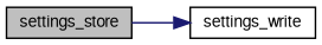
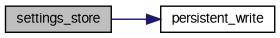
  digraph {
    rankdir=LR
    node [color=black fontname=FreeSans fontsize=10 shape=record style=filled]
    n1 [fillcolor=grey75 fontcolor=black height=0.2 label=settings_store width=0.4]
-   n2 [fillcolor=white height=0.2 label=settings_write width=0.4]
+   n2 [fillcolor=white height=0.2 label=persistent_write width=0.4]
    n1 -> n2 [color=midnightblue fontname=FreeSans fontsize=10 labelfontname=FreeSans labelfontsize=10 style=solid]
  }
